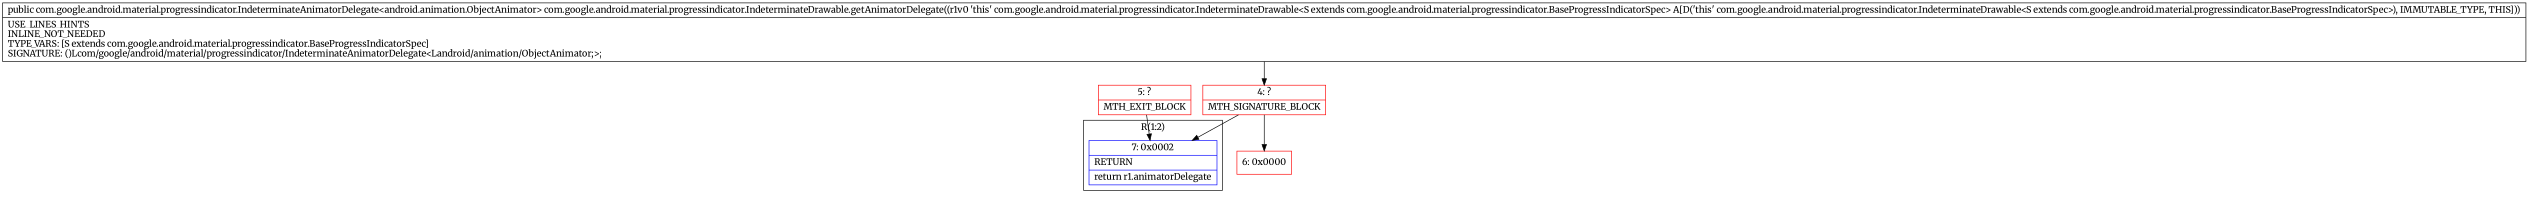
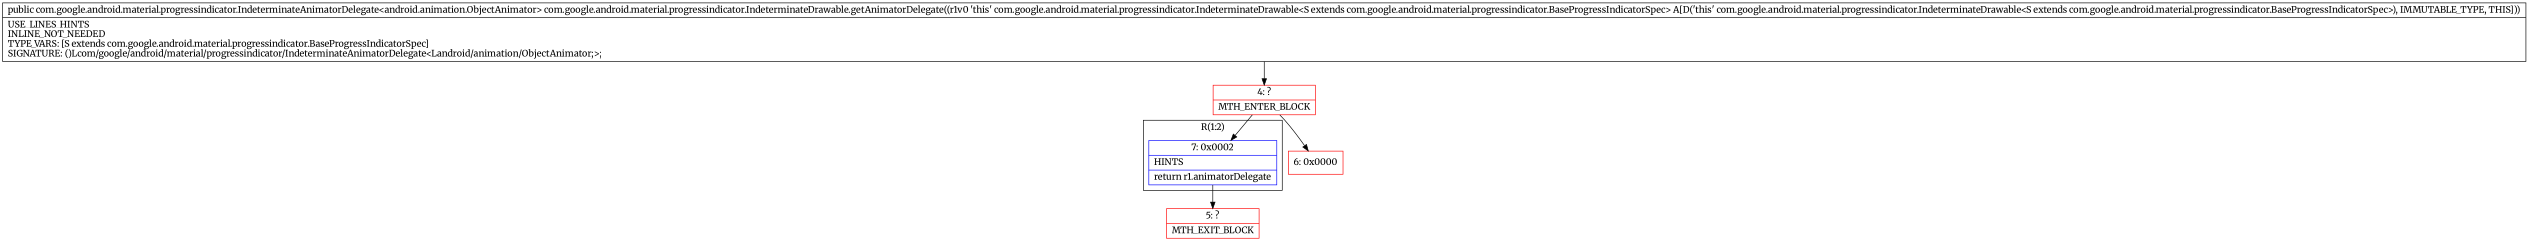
  digraph {
    fontname=Merriweather
    node [color=red fontname=Merriweather shape=record]
    edge [fontname=Merriweather]
-   n1 [color=blue label="{7\:\ 0x0002|RETURN\l|return r1.animatorDelegate\l}"]
+   n1 [color=blue label="{7\:\ 0x0002|HINTS\l|return r1.animatorDelegate\l}"]
    n2 [label="{5\:\ ?|MTH_EXIT_BLOCK\l}"]
-   n3 [label="{4\:\ ?|MTH_SIGNATURE_BLOCK\l}"]
+   n3 [label="{4\:\ ?|MTH_ENTER_BLOCK\l}"]
    n4 [label="{6\:\ 0x0000}"]
    n5 [label="{public com.google.android.material.progressindicator.IndeterminateAnimatorDelegate\<android.animation.ObjectAnimator\> com.google.android.material.progressindicator.IndeterminateDrawable.getAnimatorDelegate((r1v0 'this' com.google.android.material.progressindicator.IndeterminateDrawable\<S extends com.google.android.material.progressindicator.BaseProgressIndicatorSpec\> A[D('this' com.google.android.material.progressindicator.IndeterminateDrawable\<S extends com.google.android.material.progressindicator.BaseProgressIndicatorSpec\>), IMMUTABLE_TYPE, THIS]))  | USE_LINES_HINTS\lINLINE_NOT_NEEDED\lTYPE_VARS: [S extends com.google.android.material.progressindicator.BaseProgressIndicatorSpec]\lSIGNATURE: ()Lcom\/google\/android\/material\/progressindicator\/IndeterminateAnimatorDelegate\<Landroid\/animation\/ObjectAnimator;\>;\l}" color=""]
    subgraph cluster_1 {
      label="R(1:2)"
      n1
    }
-   n2 -> n1
+   n1 -> n2
    n3 -> n1
    n3 -> n4
    n5 -> n3
  }
